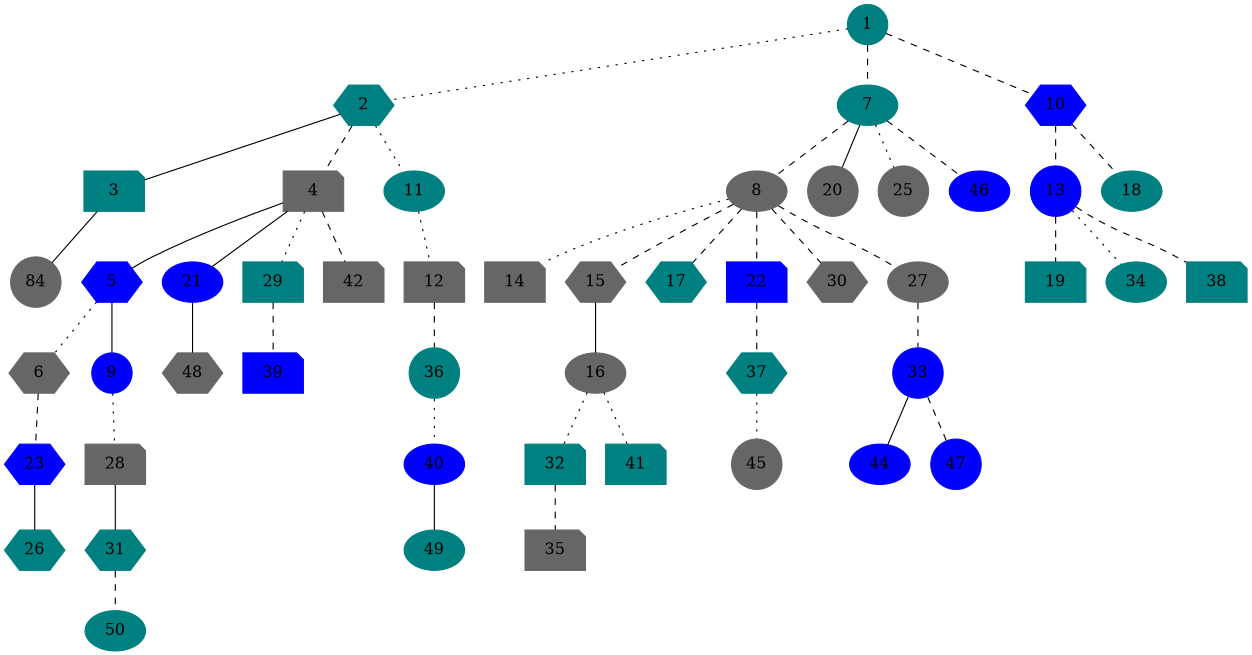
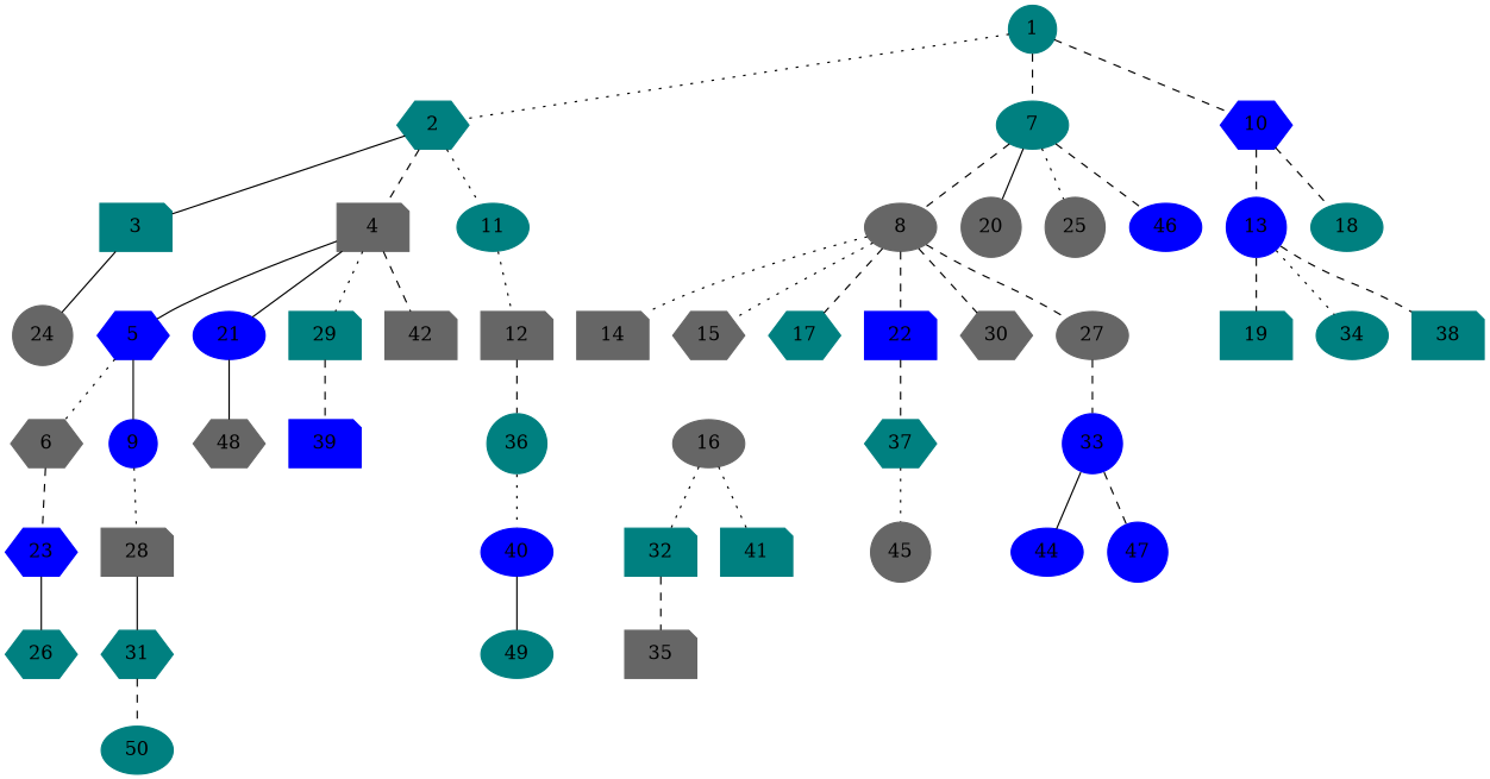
  graph {
    node [color=teal shape=note style=filled]
    edge [style=dashed weight=1.0]
    1 [shape=circle]
    2 [shape=hexagon]
    7 [shape=ellipse]
    10 [color=blue shape=hexagon]
    3
    4 [color=gray40]
    11 [shape=ellipse]
    8 [color=gray40 shape=ellipse]
    20 [color=gray40 shape=circle]
    25 [color=gray40 shape=circle]
    46 [color=blue shape=ellipse]
    13 [color=blue shape=circle]
    18 [shape=ellipse]
-   24 [color=gray40 shape=circle label=84]
+   24 [color=gray40 shape=circle]
    5 [color=blue shape=hexagon]
    21 [color=blue shape=ellipse]
    29
    42 [color=gray40]
    12 [color=gray40]
    6 [color=gray40 shape=hexagon]
    9 [color=blue shape=circle]
    48 [color=gray40 shape=hexagon]
    39 [color=blue]
    23 [color=blue shape=hexagon]
    28 [color=gray40]
    26 [shape=hexagon]
    14 [color=gray40]
    15 [color=gray40 shape=hexagon]
    17 [shape=hexagon]
    22 [color=blue]
    30 [color=gray40 shape=hexagon]
    27 [color=gray40 shape=ellipse]
    16 [color=gray40 shape=ellipse]
    37 [shape=hexagon]
    31 [shape=hexagon]
    19
    34 [shape=ellipse]
    38
    36 [shape=circle]
    40 [color=blue shape=ellipse]
    32
    41
    35 [color=gray40]
    33 [color=blue shape=circle]
    45 [color=gray40 shape=circle]
    44 [color=blue shape=ellipse]
    47 [color=blue shape=circle]
    50 [shape=ellipse]
    49 [shape=ellipse]
    1 -- 2 [style=dotted]
    1 -- 7
    1 -- 10
    2 -- 3 [style=solid]
    2 -- 4
    2 -- 11 [style=dotted]
    7 -- 8
    7 -- 20 [style=solid]
    7 -- 25 [style=dotted]
    7 -- 46
    10 -- 13
    10 -- 18
    3 -- 24 [style=solid]
    4 -- 5 [style=solid]
    4 -- 21 [style=solid]
    4 -- 29 [style=dotted]
    4 -- 42 [weight=2.0]
    11 -- 12 [style=dotted]
    8 -- 14 [style=dotted]
-   8 -- 15
+   8 -- 15 [style=dotted]
    8 -- 17
    8 -- 22
    8 -- 30 [weight=2.0]
    8 -- 27 [weight=2.0]
    13 -- 19 [weight=3.0]
    13 -- 34 [style=dotted]
    13 -- 38
    5 -- 6 [style=dotted]
    5 -- 9 [style=solid weight=2.0]
    21 -- 48 [style=solid]
    29 -- 39
    12 -- 36
    6 -- 23
    9 -- 28 [style=dotted]
    23 -- 26 [style=solid]
    28 -- 31 [style=solid weight=2.0]
-   15 -- 16 [style=solid]
    22 -- 37
    27 -- 33
    16 -- 32 [style=dotted]
    16 -- 41 [style=dotted]
    37 -- 45 [style=dotted]
    31 -- 50
    36 -- 40 [style=dotted]
    40 -- 49 [style=solid]
    32 -- 35 [weight=3.0]
    33 -- 44 [style=solid]
    33 -- 47
  }
